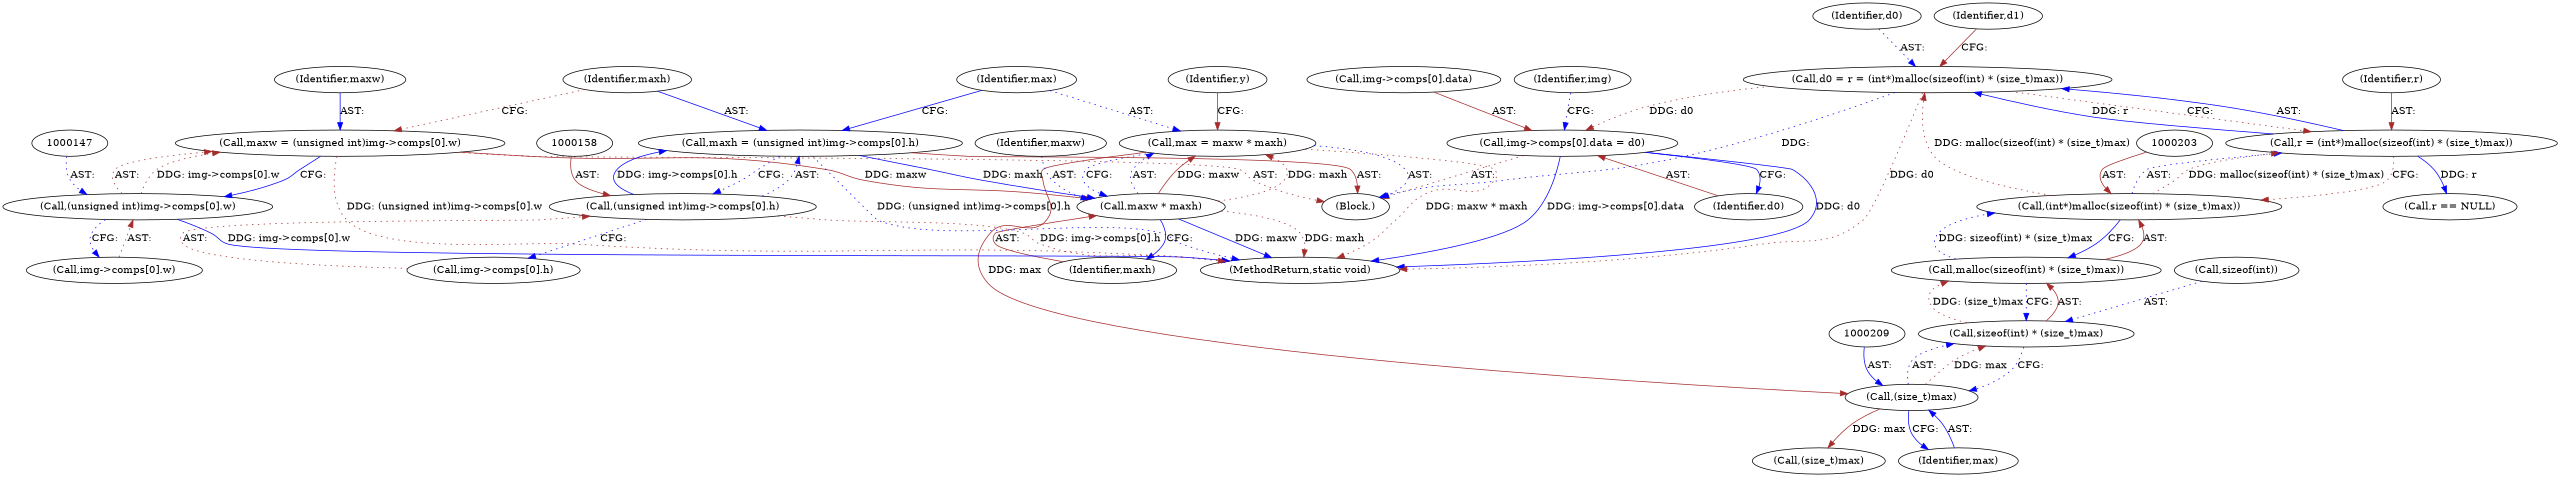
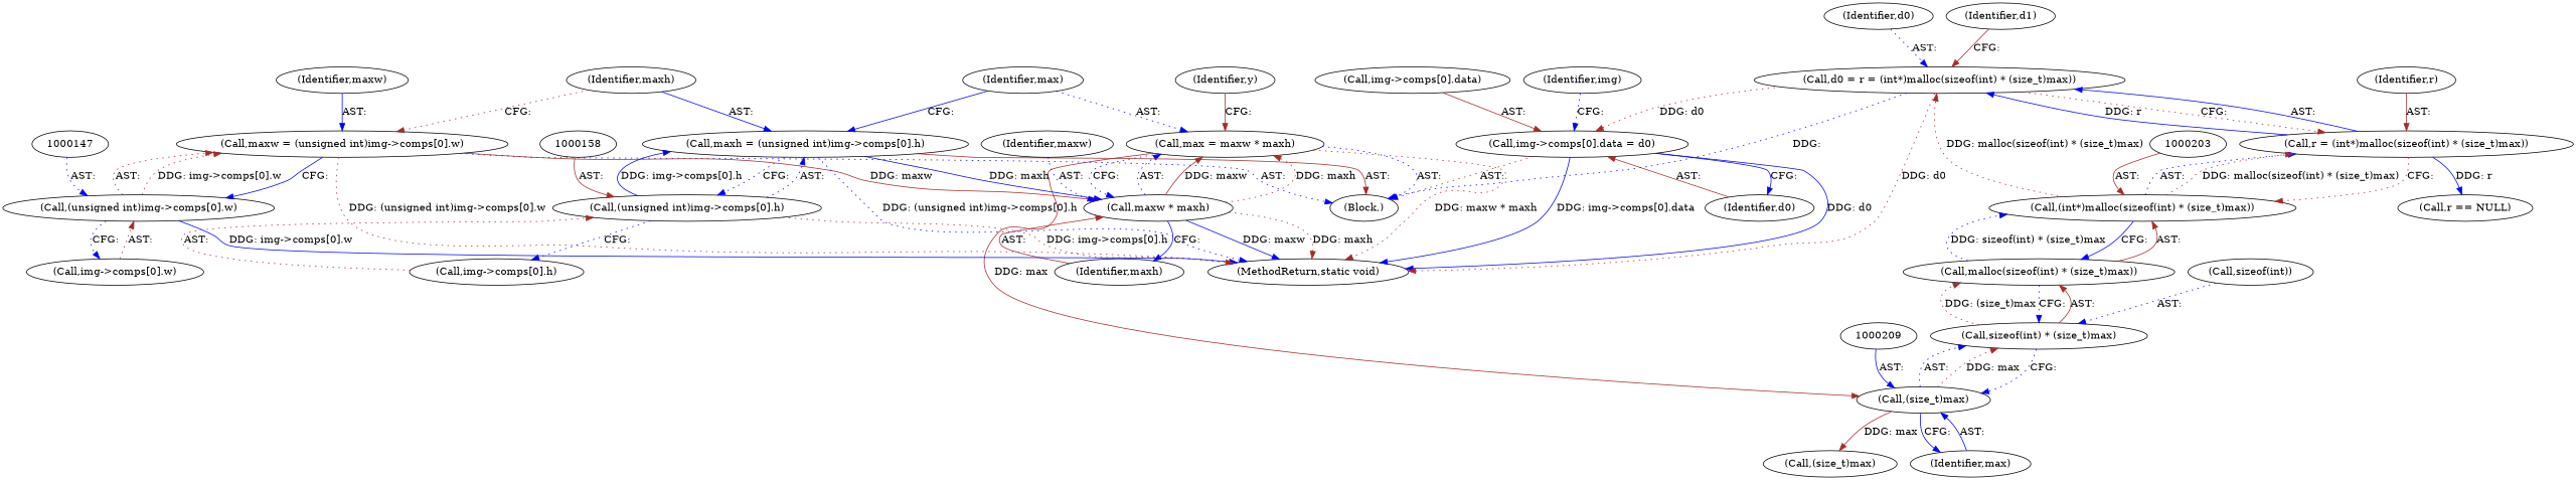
  digraph {
    edge [color=blue style=dotted]
    n1 [label="(Call,img->comps[0].data = d0)"]
    n2 [label="(MethodReturn,static void)"]
    n3 [label="(Block,)"]
    n4 [label="(Identifier,d0)"]
    n5 [label="(Call,d0 = r = (int*)malloc(sizeof(int) * (size_t)max))"]
    n6 [label="(Call,r = (int*)malloc(sizeof(int) * (size_t)max))"]
    n7 [label="(Call,(int*)malloc(sizeof(int) * (size_t)max))"]
    n8 [label="(Call,r == NULL)"]
    n9 [label="(Call,malloc(sizeof(int) * (size_t)max))"]
    n10 [label="(Call,sizeof(int) * (size_t)max)"]
    n11 [label="(Call,(size_t)max)"]
    n12 [label="(Call,(size_t)max)"]
    n13 [label="(Identifier,max)"]
    n14 [label="(Call,max = maxw * maxh)"]
    n15 [label="(Call,maxw * maxh)"]
    n16 [label="(Identifier,maxh)"]
    n17 [label="(Call,maxw = (unsigned int)img->comps[0].w)"]
    n18 [label="(Call,(unsigned int)img->comps[0].w)"]
    n19 [label="(Call,img->comps[0].w)"]
    n20 [label="(Call,maxh = (unsigned int)img->comps[0].h)"]
    n21 [label="(Call,(unsigned int)img->comps[0].h)"]
    n22 [label="(Call,img->comps[0].h)"]
    n23 [label="(Call,sizeof(int))"]
    n24 [label="(Identifier,y)"]
    n25 [label="(Identifier,img)"]
    n26 [label="(Identifier,maxw)"]
    n27 [label="(Identifier,r)"]
    n28 [label="(Identifier,maxw)"]
    n29 [label="(Identifier,d0)"]
    n30 [label="(Identifier,maxh)"]
    n31 [label="(Identifier,d1)"]
    n32 [label="(Call,img->comps[0].data)"]
    n33 [label="(Identifier,max)"]
    1000203
    1000209
    1000147
    1000158
    n1 -> n2 [label="DDG: img->comps[0].data" style=solid]
    n1 -> n2 [label="DDG: d0" style=solid]
    n1 -> n3 [color=brown label="AST: "]
    n1 -> n4 [label="CFG: " style=solid]
    n4 -> n1 [color=brown label="AST: " style=solid]
    n5 -> n1 [color=brown label="DDG: d0"]
    n5 -> n2 [color=brown label="DDG: d0"]
    n5 -> n3 [label="DDG: "]
    n5 -> n6 [color=brown label="CFG: "]
    n6 -> n5 [label="AST: " style=solid]
    n6 -> n5 [label="DDG: r" style=solid]
    n6 -> n7 [color=brown label="CFG: "]
    n6 -> n8 [label="DDG: r" style=solid]
    n7 -> n5 [color=brown label="DDG: malloc(sizeof(int) * (size_t)max)"]
    n7 -> n6 [label="AST: "]
    n7 -> n6 [color=brown label="DDG: malloc(sizeof(int) * (size_t)max)"]
    n7 -> n9 [label="CFG: " style=solid]
    n9 -> n7 [color=brown label="AST: " style=solid]
    n9 -> n7 [label="DDG: sizeof(int) * (size_t)max"]
    n9 -> n10 [label="CFG: "]
    n10 -> n9 [color=brown label="AST: " style=solid]
    n10 -> n9 [color=brown label="DDG: (size_t)max"]
    n10 -> n11 [label="CFG: "]
    n11 -> n10 [label="AST: "]
    n11 -> n10 [color=brown label="DDG: max"]
    n11 -> n12 [color=brown label="DDG: max" style=solid]
    n11 -> n13 [label="CFG: " style=solid]
    n13 -> n11 [label="AST: " style=solid]
    n14 -> n2 [color=brown label="DDG: maxw * maxh"]
    n14 -> n3 [label="AST: "]
    n14 -> n11 [color=brown label="DDG: max" style=solid]
    n14 -> n15 [label="CFG: "]
    n15 -> n2 [label="DDG: maxw" style=solid]
    n15 -> n2 [color=brown label="DDG: maxh"]
    n15 -> n14 [label="AST: "]
    n15 -> n14 [color=brown label="DDG: maxw" style=solid]
    n15 -> n14 [color=brown label="DDG: maxh"]
    n15 -> n16 [label="CFG: " style=solid]
    n16 -> n15 [color=brown label="AST: " style=solid]
    n17 -> n2 [color=brown label="DDG: (unsigned int)img->comps[0].w"]
-   n17 -> n3 [color=brown label="AST: "]
+   n17 -> n3 [label="AST: "]
    n17 -> n15 [color=brown label="DDG: maxw" style=solid]
    n17 -> n18 [label="CFG: " style=solid]
    n18 -> n2 [label="DDG: img->comps[0].w" style=solid]
    n18 -> n17 [color=brown label="AST: "]
    n18 -> n17 [color=brown label="DDG: img->comps[0].w"]
    n18 -> n19 [label="CFG: "]
    n19 -> n18 [color=brown label="AST: "]
    n20 -> n2 [label="DDG: (unsigned int)img->comps[0].h"]
    n20 -> n3 [color=brown label="AST: " style=solid]
    n20 -> n15 [label="DDG: maxh" style=solid]
    n20 -> n21 [label="CFG: "]
    n21 -> n2 [color=brown label="DDG: img->comps[0].h"]
    n21 -> n20 [label="AST: "]
    n21 -> n20 [label="DDG: img->comps[0].h" style=solid]
    n21 -> n22 [label="CFG: "]
    n22 -> n21 [color=brown label="AST: "]
    n23 -> n10 [label="AST: "]
    n24 -> n14 [color=brown label="CFG: " style=solid]
    n25 -> n1 [label="CFG: "]
    n26 -> n17 [label="AST: " style=solid]
    n27 -> n6 [color=brown label="AST: " style=solid]
    n28 -> n15 [label="AST: "]
    n29 -> n5 [label="AST: "]
    n30 -> n17 [color=brown label="CFG: "]
    n30 -> n20 [label="AST: " style=solid]
    n31 -> n5 [color=brown label="CFG: " style=solid]
    n32 -> n1 [color=brown label="AST: " style=solid]
    n33 -> n14 [label="AST: "]
    n33 -> n20 [label="CFG: " style=solid]
    1000203 -> n7 [color=brown label="AST: " style=solid]
    1000209 -> n11 [label="AST: " style=solid]
    1000147 -> n18 [label="AST: "]
    1000158 -> n21 [color=brown label="AST: " style=solid]
  }
